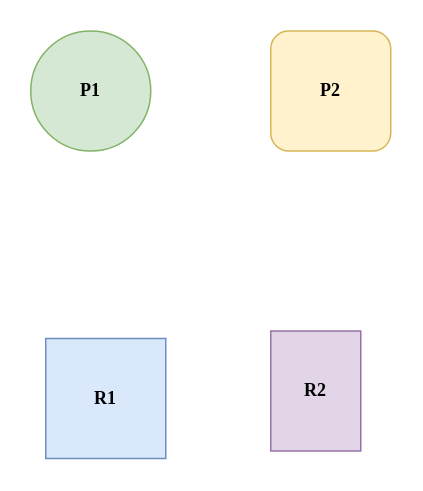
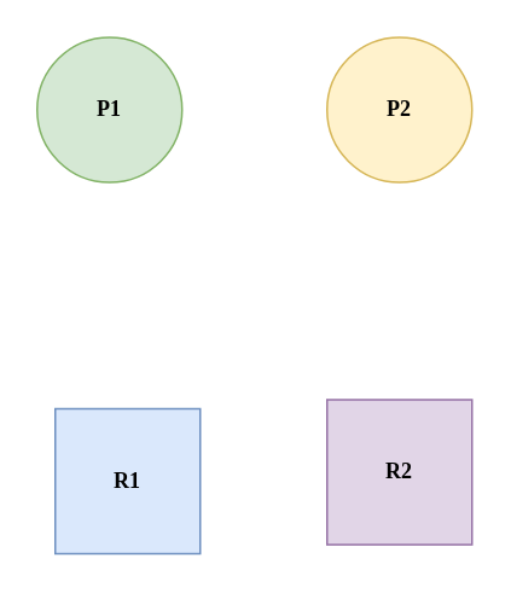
  <mxCell id="0" />
  <mxCell id="1" parent="0" />
  <mxCell id="2" value="P1" style="ellipse;whiteSpace=wrap;html=1;aspect=fixed;fillColor=#d5e8d4;strokeColor=#82b366;fontFamily=Fira Sans;fontStyle=1" vertex="1" parent="1"><mxGeometry x="20" y="20" width="80" height="80" as="geometry" /></mxCell>
- <mxCell id="3" value="P2" style="whiteSpace=wrap;html=1;aspect=fixed;fillColor=#fff2cc;strokeColor=#d6b656;fontFamily=Fira Sans;fontStyle=1;rounded=1;" vertex="1" parent="1"><mxGeometry x="180" y="20" width="80" height="80" as="geometry" /></mxCell>
+ <mxCell id="3" value="P2" style="ellipse;whiteSpace=wrap;html=1;aspect=fixed;fillColor=#fff2cc;strokeColor=#d6b656;fontFamily=Fira Sans;fontStyle=1" vertex="1" parent="1"><mxGeometry x="180" y="20" width="80" height="80" as="geometry" /></mxCell>
  <mxCell id="4" value="R1" style="whiteSpace=wrap;html=1;aspect=fixed;fillColor=#dae8fc;strokeColor=#6c8ebf;fontFamily=Fira Sans;fontStyle=1" vertex="1" parent="1"><mxGeometry x="30" y="225" width="80" height="80" as="geometry" /></mxCell>
- <mxCell id="5" value="R2" style="whiteSpace=wrap;html=1;aspect=fixed;fillColor=#e1d5e7;strokeColor=#9673a6;fontFamily=Fira Sans;fontStyle=1" vertex="1" parent="1"><mxGeometry x="180" y="220" width="60" height="80" as="geometry" /></mxCell>
+ <mxCell id="5" value="R2" style="whiteSpace=wrap;html=1;aspect=fixed;fillColor=#e1d5e7;strokeColor=#9673a6;fontFamily=Fira Sans;fontStyle=1" vertex="1" parent="1"><mxGeometry x="180" y="220" width="80" height="80" as="geometry" /></mxCell>
